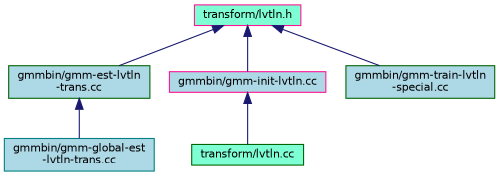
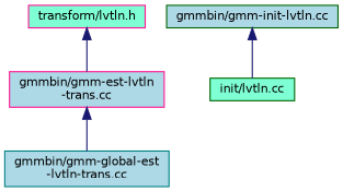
  digraph {
    node [color=deeppink fillcolor=lightblue fontname=Helvetica fontsize=10 shape=record style=filled]
    edge [color=midnightblue dir=back fontname=Helvetica fontsize=10 labelfontname=Helvetica labelfontsize=10 style=solid]
    n1 [fillcolor=aquamarine fontcolor=black height=0.2 label="transform/lvtln.h" width=0.4]
-   n2 [color=darkgreen height=0.2 label="gmmbin/gmm-est-lvtln\l-trans.cc" width=0.4]
-   n3 [height=0.2 label="gmmbin/gmm-init-lvtln.cc" width=0.4]
-   n4 [color=darkgreen height=0.2 label="gmmbin/gmm-train-lvtln\l-special.cc" width=0.4]
-   n5 [color=darkgreen fillcolor=aquamarine height=0.2 label="transform/lvtln.cc" width=0.4]
+   n2 [height=0.2 label="gmmbin/gmm-est-lvtln\l-trans.cc" width=0.4]
+   n3 [color=darkgreen height=0.2 label="gmmbin/gmm-init-lvtln.cc" width=0.4]
+   n5 [color=darkgreen fillcolor=aquamarine height=0.2 label="init/lvtln.cc" width=0.4]
    n6 [color=teal height=0.2 label="gmmbin/gmm-global-est\l-lvtln-trans.cc" width=0.4]
    n1 -> n2
-   n1 -> n3
-   n1 -> n4
    n2 -> n6
    n3 -> n5
  }
